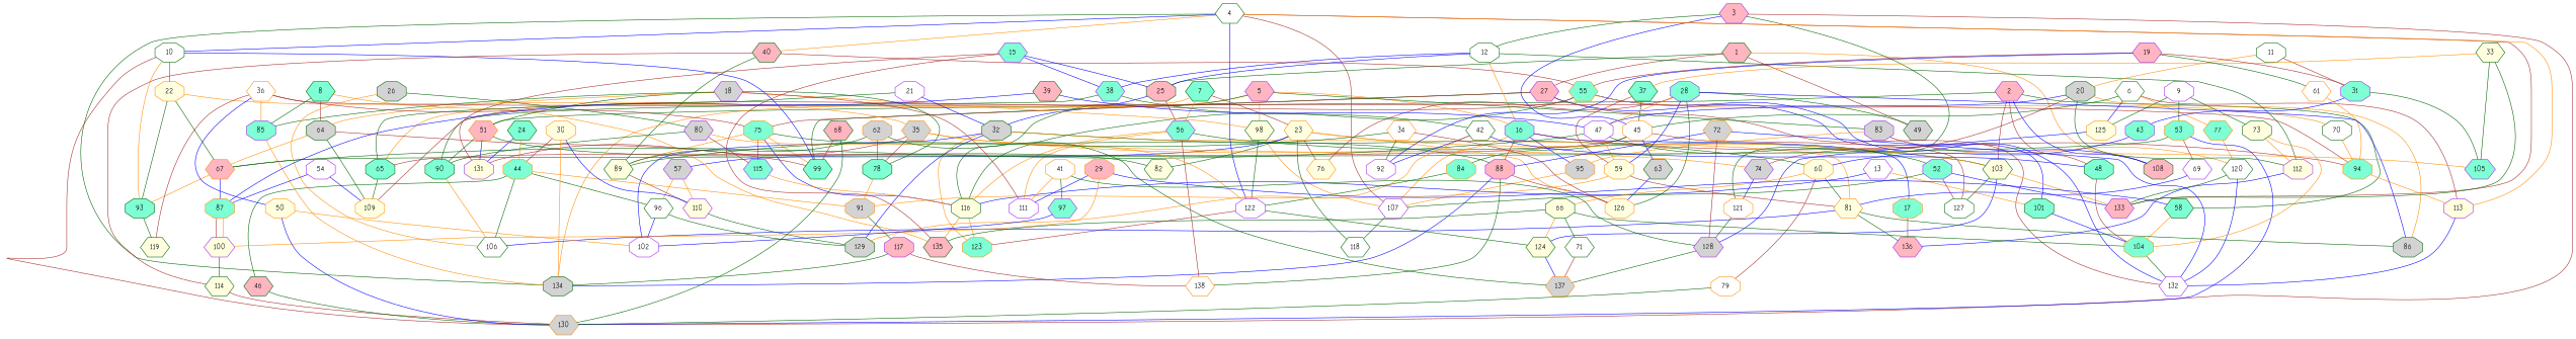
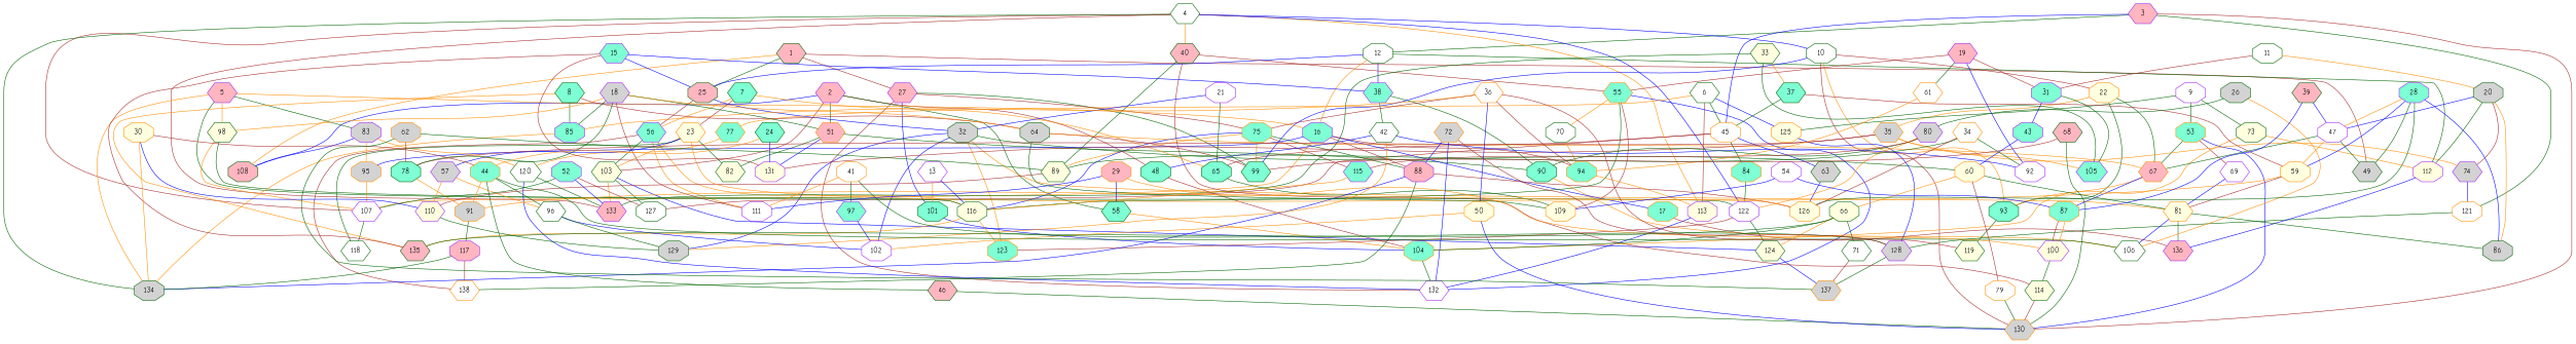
  graph {
    fontname="Comic Neue"
    node [color=darkgreen fillcolor=aquamarine fontname="Comic Neue" shape=hexagon style=filled]
    edge [color=darkgreen fontname="Comic Neue"]
    1 [fillcolor=lightpink]
    25 [fillcolor=lightpink shape=octagon]
    27 [color=purple fillcolor=lightpink]
    49 [fillcolor=lightgrey]
    108 [fillcolor=lightpink shape=octagon]
    56 [color=purple]
    32 [fillcolor=lightgrey shape=octagon]
    99
    101 [shape=octagon]
    75 [color=darkorange shape=octagon]
    132 [color=purple fillcolor=white]
    2 [color=purple fillcolor=lightpink]
    48 [shape=octagon]
    51 [color=darkorange fillcolor=lightpink]
    58
    103 [fillcolor=lightyellow]
    104 [color=darkorange shape=octagon]
    131 [color=purple fillcolor=lightyellow shape=octagon]
    82 [fillcolor=lightyellow]
    90 [shape=octagon]
    133 [color=purple fillcolor=lightpink]
    127 [fillcolor=white shape=octagon]
    124 [fillcolor=lightyellow]
    3 [color=purple fillcolor=lightpink]
    12 [fillcolor=white shape=octagon]
    45 [color=darkorange fillcolor=white shape=octagon]
    121 [color=darkorange fillcolor=white shape=octagon]
    130 [color=darkorange fillcolor=lightgrey]
    16 [color=purple shape=octagon]
    38 [color=purple]
    112 [color=purple fillcolor=lightyellow shape=octagon]
    65 [shape=octagon]
    63 [fillcolor=lightgrey]
    84 [color=darkorange shape=octagon]
    128 [color=purple fillcolor=lightgrey]
    4 [fillcolor=white]
    10 [fillcolor=white shape=octagon]
    40 [fillcolor=lightpink]
    107 [color=purple fillcolor=white]
    113 [color=purple fillcolor=lightyellow shape=octagon]
    122 [color=purple fillcolor=white shape=octagon]
    134 [fillcolor=lightgrey shape=octagon]
    22 [color=darkorange fillcolor=lightyellow shape=octagon]
    93 [shape=octagon]
    55 [color=darkorange]
    89 [fillcolor=lightyellow]
    114 [fillcolor=lightyellow]
    118 [fillcolor=white]
    123 [color=darkorange shape=octagon]
    5 [color=purple fillcolor=lightpink]
    83 [color=purple fillcolor=lightgrey shape=octagon]
    98 [fillcolor=lightyellow]
    116 [fillcolor=lightyellow shape=octagon]
    17 [color=darkorange shape=octagon]
    88 [color=purple fillcolor=lightpink shape=octagon]
    94 [color=darkorange shape=octagon]
    95 [color=darkorange fillcolor=lightgrey shape=octagon]
    120 [fillcolor=white]
    135 [fillcolor=lightpink]
    6 [fillcolor=white]
    77 [color=darkorange]
    125 [color=darkorange fillcolor=lightyellow shape=octagon]
    23 [color=darkorange fillcolor=lightyellow]
    7
    57 [color=purple fillcolor=lightgrey]
-   76 [color=darkorange fillcolor=lightyellow]
    126 [color=darkorange fillcolor=lightyellow shape=octagon]
    111 [color=purple fillcolor=white shape=octagon]
    138 [color=darkorange fillcolor=white]
    109 [color=darkorange fillcolor=lightyellow shape=octagon]
    64 [fillcolor=lightgrey shape=octagon]
    8
    85 [color=purple shape=octagon]
    67 [color=darkorange fillcolor=lightpink]
    9 [color=purple fillcolor=white shape=octagon]
    53 [color=darkorange shape=octagon]
    73 [fillcolor=lightyellow shape=octagon]
    69 [color=purple fillcolor=white]
    35 [color=darkorange fillcolor=lightgrey]
    119 [fillcolor=lightyellow]
    11 [fillcolor=white shape=octagon]
    20 [fillcolor=lightgrey shape=octagon]
    31 [color=purple shape=octagon]
    47 [color=purple fillcolor=white shape=octagon]
    74 [color=purple fillcolor=lightgrey]
    86 [fillcolor=lightgrey shape=octagon]
    43 [color=purple shape=octagon]
    105 [color=purple]
    42 [fillcolor=white]
    136 [color=purple fillcolor=lightpink]
    13 [color=purple fillcolor=white]
    33 [fillcolor=lightyellow]
    37
    15 [color=purple]
    18 [color=purple fillcolor=lightgrey]
    78 [shape=octagon]
    91 [color=darkorange fillcolor=lightgrey shape=octagon]
    19 [color=purple fillcolor=lightpink]
    61 [color=darkorange fillcolor=white]
    92 [color=purple fillcolor=white shape=octagon]
    70 [fillcolor=white shape=octagon]
    59 [color=darkorange fillcolor=lightyellow shape=octagon]
    52 [color=purple shape=octagon]
    21 [color=purple fillcolor=white shape=octagon]
    60 [color=darkorange fillcolor=lightyellow shape=octagon]
    81 [color=darkorange fillcolor=lightyellow]
    102 [color=purple fillcolor=white shape=octagon]
    129 [fillcolor=lightgrey shape=octagon]
    87 [color=darkorange shape=octagon]
    110 [color=purple fillcolor=lightyellow]
    96 [fillcolor=white]
    24
    44 [color=darkorange shape=octagon]
    106 [fillcolor=white]
    46 [fillcolor=lightpink]
    26 [fillcolor=lightgrey shape=octagon]
    80 [color=purple fillcolor=lightgrey]
    115 [color=purple]
    28 [color=purple shape=octagon]
    29 [color=darkorange fillcolor=lightpink shape=octagon]
    100 [color=purple fillcolor=lightyellow]
    30 [color=darkorange fillcolor=lightyellow shape=octagon]
    66 [fillcolor=lightyellow shape=octagon]
    79 [color=darkorange fillcolor=white shape=octagon]
    34 [color=darkorange fillcolor=white]
    36 [color=darkorange fillcolor=white]
    50 [color=darkorange fillcolor=lightyellow shape=octagon]
    39 [fillcolor=lightpink]
    41 [color=darkorange fillcolor=white shape=octagon]
    97 [color=purple]
    137 [color=darkorange fillcolor=lightgrey]
    117 [color=purple fillcolor=lightpink shape=octagon]
    54 [color=purple fillcolor=white shape=octagon]
    71 [fillcolor=white]
    62 [color=darkorange fillcolor=lightgrey shape=octagon]
    68 [fillcolor=lightpink]
    72 [color=darkorange fillcolor=lightgrey]
    1 -- 25
    1 -- 27 [color=brown]
    1 -- 49 [color=brown]
    1 -- 108 [color=darkorange]
    25 -- 56 [color=brown]
    25 -- 32 [color=blue]
    27 -- 99
    27 -- 101 [color=blue]
    27 -- 75 [color=brown]
    27 -- 132 [color=brown]
    56 -- 103
    56 -- 116 [color=darkorange]
    56 -- 111 [color=darkorange]
    56 -- 138 [color=brown]
    32 -- 123 [color=darkorange]
    32 -- 60
    32 -- 81 [color=darkorange]
    32 -- 102 [color=blue]
    32 -- 129 [color=blue]
    101 -- 104 [color=blue]
    75 -- 99 [color=darkorange]
    75 -- 89 [color=darkorange]
    75 -- 116 [color=blue]
    75 -- 88
    75 -- 115 [color=brown]
    2 -- 108 [color=blue]
    2 -- 48 [color=brown]
    2 -- 51
    2 -- 58
    2 -- 103 [color=brown]
    48 -- 104 [color=brown]
    51 -- 131 [color=blue]
    51 -- 82
    51 -- 90
    58 -- 104 [color=darkorange]
    103 -- 133 [color=darkorange]
    103 -- 127
    103 -- 124 [color=blue]
    104 -- 132
    90 -- 106 [color=darkorange]
    124 -- 137 [color=blue]
    3 -- 12
    3 -- 45 [color=blue]
    3 -- 121
    3 -- 130 [color=brown]
    12 -- 25 [color=blue]
    12 -- 16 [color=darkorange]
    12 -- 38 [color=blue]
    12 -- 112
    45 -- 127 [color=brown]
    45 -- 65 [color=brown]
    45 -- 63 [color=blue]
    45 -- 84
    121 -- 128
    16 -- 107 [color=darkorange]
    16 -- 17 [color=blue]
    16 -- 88 [color=brown]
    16 -- 94 [color=brown]
    16 -- 95 [color=blue]
    38 -- 90
    38 -- 42
    112 -- 136 [color=blue]
    65 -- 109
    63 -- 126 [color=blue]
    84 -- 122
    128 -- 137
    4 -- 133 [color=brown]
    4 -- 10 [color=blue]
    4 -- 40 [color=darkorange]
    4 -- 107 [color=brown]
    4 -- 113 [color=darkorange]
    4 -- 122 [color=blue]
    4 -- 134
    10 -- 99 [color=blue]
    10 -- 130 [color=brown]
    10 -- 22 [color=brown]
    10 -- 93 [color=darkorange]
    40 -- 55 [color=brown]
    40 -- 89
    40 -- 114 [color=brown]
    107 -- 118
    113 -- 132 [color=blue]
    122 -- 124
    122 -- 123 [color=brown]
    22 -- 93
    22 -- 67
    22 -- 35 [color=darkorange]
    93 -- 119
    55 -- 132 [color=blue]
    55 -- 116
    55 -- 109 [color=brown]
    55 -- 70 [color=darkorange]
    89 -- 110 [color=brown]
    114 -- 130 [color=brown]
    5 -- 16 [color=darkorange]
    5 -- 134 [color=darkorange]
    5 -- 83
    5 -- 98 [color=darkorange]
    5 -- 116
    83 -- 108 [color=blue]
    83 -- 95 [color=darkorange]
    83 -- 120 [color=darkorange]
    98 -- 107 [color=darkorange]
    98 -- 122
    116 -- 123 [color=darkorange]
    116 -- 135 [color=darkorange]
    17 -- 136 [color=brown]
    88 -- 134 [color=blue]
    88 -- 126 [color=brown]
    88 -- 138
    94 -- 113 [color=darkorange]
    95 -- 107 [color=darkorange]
    120 -- 132 [color=blue]
    120 -- 133
    6 -- 45
    6 -- 113 [color=brown]
    6 -- 77 [color=darkorange]
    6 -- 125 [color=blue]
    77 -- 120 [color=darkorange]
    125 -- 128 [color=blue]
    23 -- 103 [color=darkorange]
    23 -- 82
    23 -- 118
    23 -- 57 [color=blue]
-   23 -- 76 [color=brown]
    23 -- 126 [color=darkorange]
    7 -- 56 [color=darkorange]
    7 -- 65 [color=darkorange]
    7 -- 23 [color=brown]
    57 -- 110 [color=darkorange]
    57 -- 96 [color=darkorange]
    64 -- 99 [color=brown]
    64 -- 109
    64 -- 67 [color=darkorange]
    8 -- 135 [color=darkorange]
    8 -- 64 [color=brown]
    8 -- 85
    85 -- 134 [color=darkorange]
    67 -- 93 [color=darkorange]
    67 -- 87 [color=blue]
    9 -- 125
    9 -- 53
    9 -- 73
    53 -- 130 [color=blue]
    53 -- 67
    53 -- 69 [color=brown]
    73 -- 104 [color=darkorange]
    73 -- 112 [color=darkorange]
    69 -- 81 [color=blue]
    35 -- 131 [color=brown]
    35 -- 74 [color=darkorange]
    35 -- 105 [color=darkorange]
    35 -- 78 [color=brown]
    11 -- 20 [color=darkorange]
    11 -- 31 [color=brown]
    20 -- 112
    20 -- 47 [color=blue]
    20 -- 74 [color=brown]
    20 -- 86 [color=darkorange]
    31 -- 43 [color=blue]
    31 -- 105
    47 -- 67
    47 -- 59 [color=darkorange]
-   47 -- 52
+   47 -- 49
    74 -- 121 [color=blue]
    43 -- 60 [color=blue]
    42 -- 48 [color=blue]
    42 -- 92 [color=blue]
    42 -- 129 [color=darkorange]
    13 -- 101 [color=darkorange]
    13 -- 116 [color=blue]
    33 -- 133
    33 -- 105
    33 -- 37 [color=darkorange]
    37 -- 45
    37 -- 59 [color=brown]
    15 -- 25 [color=blue]
    15 -- 131 [color=brown]
    15 -- 38 [color=blue]
    15 -- 135 [color=brown]
    18 -- 51
    18 -- 98 [color=darkorange]
    18 -- 111 [color=brown]
    18 -- 64 [color=darkorange]
    18 -- 85
    18 -- 78
    78 -- 91 [color=darkorange]
    91 -- 117
    19 -- 55 [color=brown]
    19 -- 31 [color=brown]
    19 -- 61
    19 -- 92 [color=blue]
    61 -- 94 [color=darkorange]
    70 -- 94 [color=darkorange]
    59 -- 91 [color=darkorange]
    59 -- 81 [color=brown]
    52 -- 133 [color=blue]
    52 -- 127 [color=brown]
    52 -- 107
    21 -- 32 [color=blue]
    21 -- 65
    60 -- 81
    60 -- 66 [color=darkorange]
    60 -- 79 [color=brown]
    81 -- 86
    81 -- 136
    81 -- 106 [color=blue]
    87 -- 100 [color=brown]
    87 -- 100 [color=darkorange]
    110 -- 129
    96 -- 102 [color=blue]
    96 -- 129
    24 -- 131 [color=blue]
    24 -- 44 [color=darkorange]
    44 -- 91 [color=darkorange]
    44 -- 96
    44 -- 106
    44 -- 46
    46 -- 130
    26 -- 106 [color=darkorange]
    26 -- 80
    80 -- 90
    80 -- 122 [color=darkorange]
    80 -- 115 [color=brown]
    115 -- 116 [color=darkorange]
    28 -- 49
-   28 -- 76 [color=brown]
    28 -- 126
    28 -- 47 [color=darkorange]
    28 -- 86 [color=blue]
    28 -- 59 [color=blue]
    29 -- 58 [color=blue]
    29 -- 111 [color=blue]
    29 -- 100 [color=darkorange]
    100 -- 114
    30 -- 134 [color=darkorange]
    30 -- 110 [color=blue]
    30 -- 44 [color=brown]
    66 -- 104
    66 -- 124 [color=darkorange]
    66 -- 135
    66 -- 71
    79 -- 130
    34 -- 89
    34 -- 126 [color=brown]
    34 -- 92
    36 -- 75 [color=brown]
    36 -- 94 [color=brown]
    36 -- 85 [color=darkorange]
    36 -- 119 [color=brown]
    36 -- 50 [color=blue]
    50 -- 130 [color=blue]
    50 -- 102 [color=darkorange]
    39 -- 47 [color=blue]
    39 -- 87 [color=blue]
    41 -- 128
    41 -- 111 [color=darkorange]
    41 -- 97
    97 -- 102 [color=blue]
    117 -- 134
    117 -- 138 [color=brown]
    54 -- 109 [color=blue]
    54 -- 87 [color=blue]
    71 -- 137 [color=brown]
    62 -- 89
    62 -- 78 [color=brown]
    62 -- 137
    68 -- 99 [color=brown]
    68 -- 130
    72 -- 132 [color=blue]
    72 -- 128 [color=brown]
    72 -- 88 [color=blue]
  }
